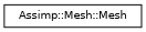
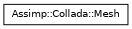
  digraph {
    rankdir=LR
-   n1 [color=black fillcolor=white fontname=Helvetica fontsize=10 height=0.2 label="Assimp::Mesh::Mesh" shape=record style=filled width=0.4]
+   n1 [color=black fillcolor=white fontname=Helvetica fontsize=10 height=0.2 label="Assimp::Collada::Mesh" shape=record style=filled width=0.4]
  }
